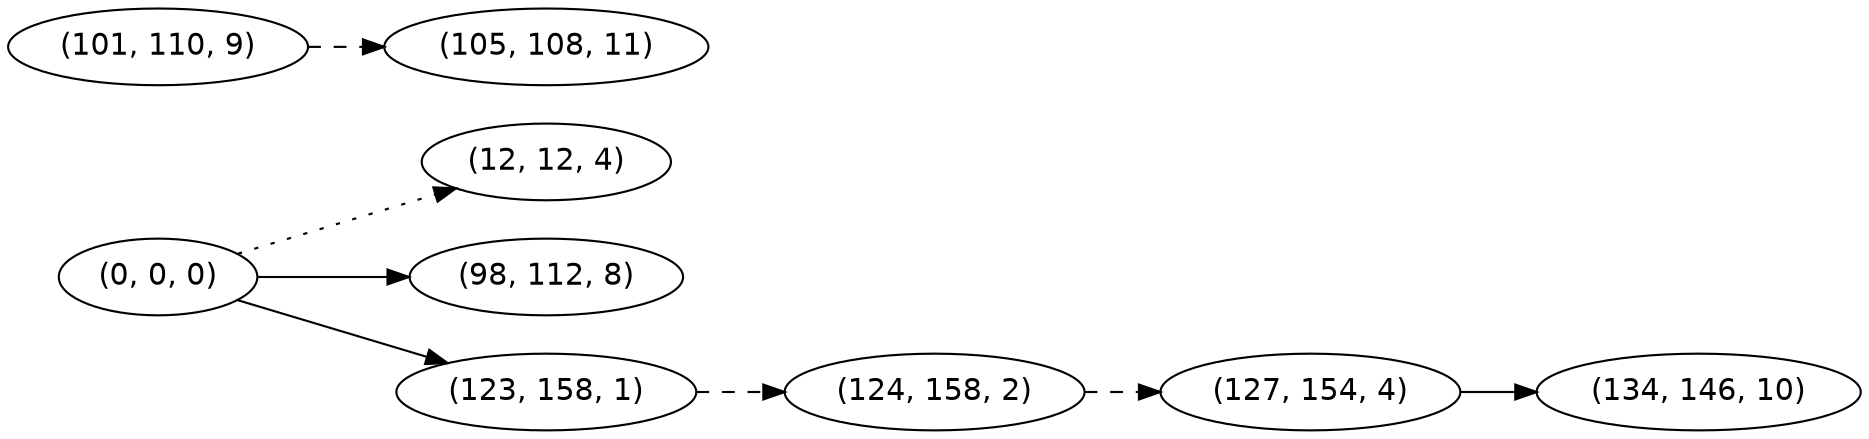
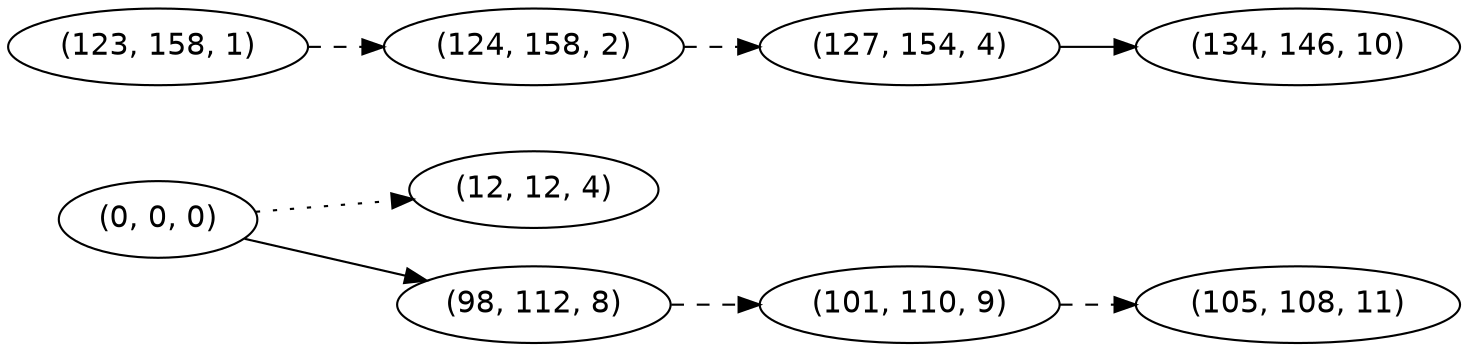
  digraph {
    fontname="DejaVu Sans"
    rankdir=LR
    node [fontname="DejaVu Sans"]
    edge [fontname="DejaVu Sans" style=dashed]
    n1 [label="(12, 12, 4)"]
    "(0, 0, 0)"
    "(98, 112, 8)"
    "(123, 158, 1)"
    "(101, 110, 9)"
    n6 [label="(124, 158, 2)"]
    "(105, 108, 11)"
    "(127, 154, 4)"
    "(134, 146, 10)"
    "(0, 0, 0)" -> n1 [style=dotted]
    "(0, 0, 0)" -> "(98, 112, 8)" [style=solid]
-   "(0, 0, 0)" -> "(123, 158, 1)" [style=solid]
+   "(98, 112, 8)" -> "(101, 110, 9)"
    "(123, 158, 1)" -> n6
    "(101, 110, 9)" -> "(105, 108, 11)"
    n6 -> "(127, 154, 4)"
    "(127, 154, 4)" -> "(134, 146, 10)" [style=solid]
  }
